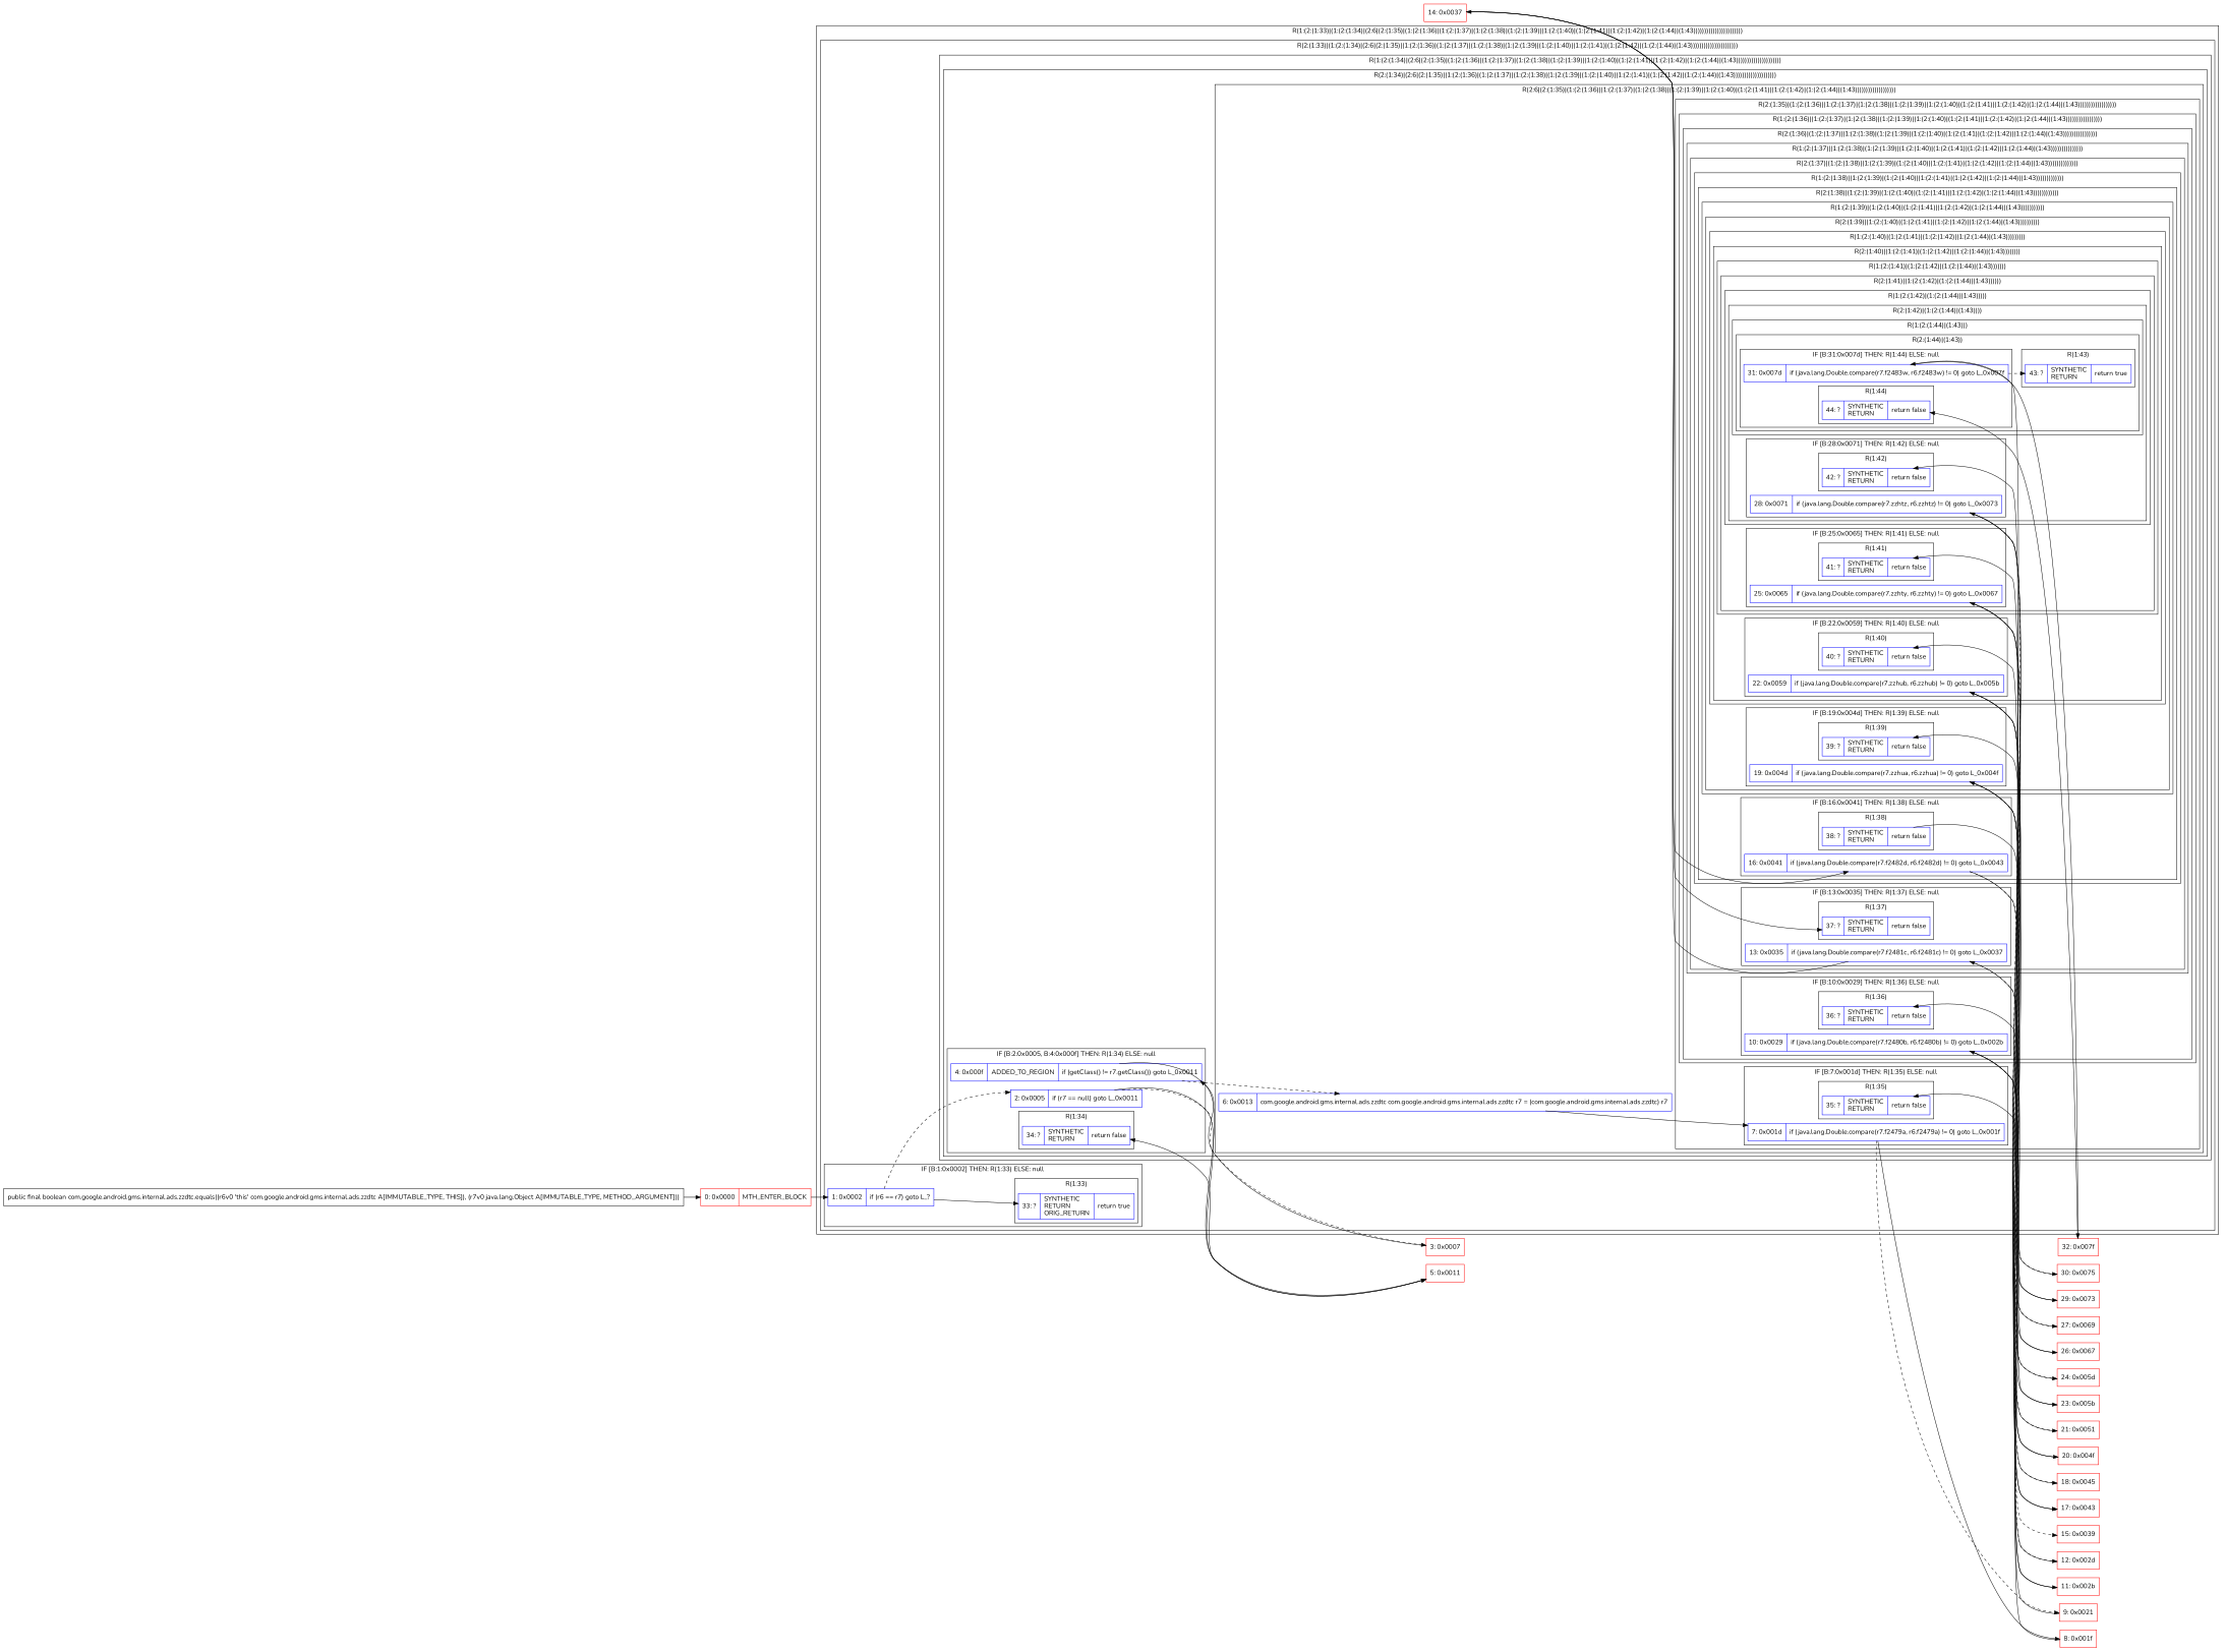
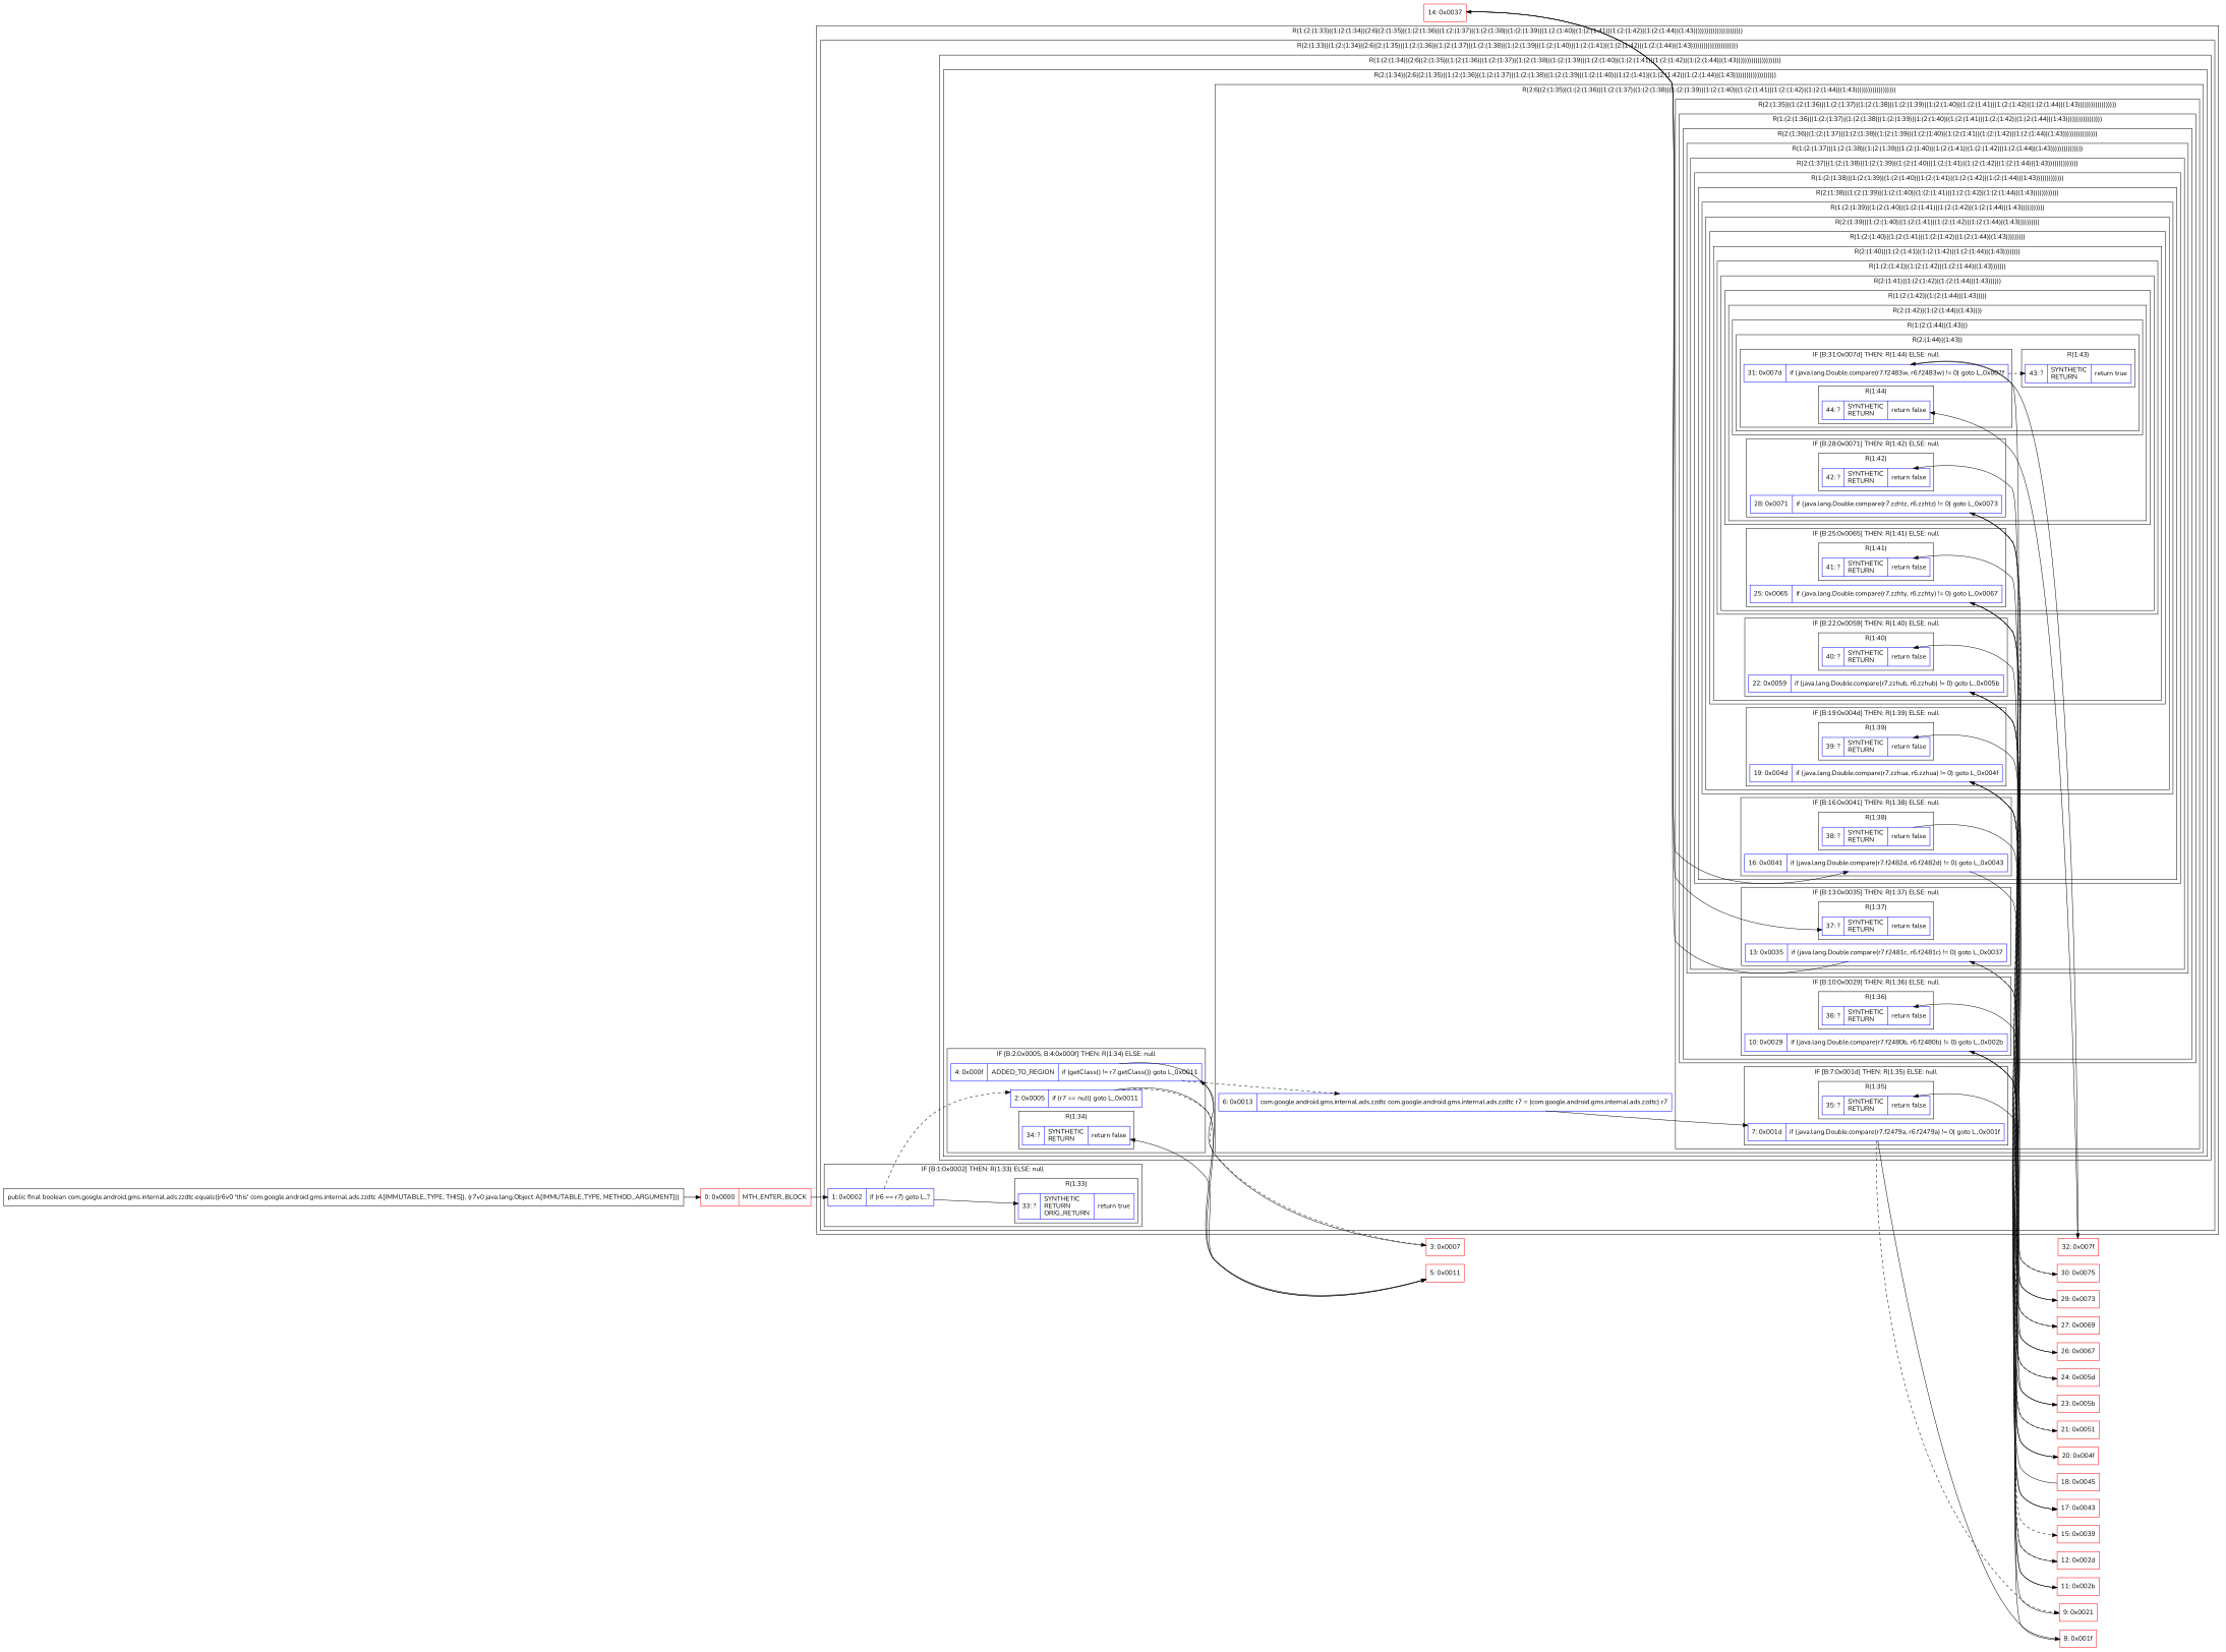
  digraph {
    fontname=Nunito
    rankdir=LR
    node [color=blue fontname=Nunito shape=record]
    edge [fontname=Nunito]
    n1 [label="{33\:\ ?|SYNTHETIC\lRETURN\lORIG_RETURN\l|return true\l}"]
    n2 [label="{1\:\ 0x0002|if (r6 == r7) goto L_?\l}"]
    n3 [label="{34\:\ ?|SYNTHETIC\lRETURN\l|return false\l}"]
    n4 [label="{2\:\ 0x0005|if (r7 == null) goto L_0x0011\l}"]
    n5 [label="{4\:\ 0x000f|ADDED_TO_REGION\l|if (getClass() != r7.getClass()) goto L_0x0011\l}"]
    n6 [label="{35\:\ ?|SYNTHETIC\lRETURN\l|return false\l}"]
    n7 [label="{7\:\ 0x001d|if (java.lang.Double.compare(r7.f2479a, r6.f2479a) != 0) goto L_0x001f\l}"]
    n8 [label="{36\:\ ?|SYNTHETIC\lRETURN\l|return false\l}"]
    n9 [label="{10\:\ 0x0029|if (java.lang.Double.compare(r7.f2480b, r6.f2480b) != 0) goto L_0x002b\l}"]
    n10 [label="{37\:\ ?|SYNTHETIC\lRETURN\l|return false\l}"]
    n11 [label="{13\:\ 0x0035|if (java.lang.Double.compare(r7.f2481c, r6.f2481c) != 0) goto L_0x0037\l}"]
    n12 [label="{38\:\ ?|SYNTHETIC\lRETURN\l|return false\l}"]
    n13 [label="{16\:\ 0x0041|if (java.lang.Double.compare(r7.f2482d, r6.f2482d) != 0) goto L_0x0043\l}"]
    n14 [label="{39\:\ ?|SYNTHETIC\lRETURN\l|return false\l}"]
    n15 [label="{19\:\ 0x004d|if (java.lang.Double.compare(r7.zzhua, r6.zzhua) != 0) goto L_0x004f\l}"]
    n16 [label="{40\:\ ?|SYNTHETIC\lRETURN\l|return false\l}"]
    n17 [label="{22\:\ 0x0059|if (java.lang.Double.compare(r7.zzhub, r6.zzhub) != 0) goto L_0x005b\l}"]
    n18 [label="{41\:\ ?|SYNTHETIC\lRETURN\l|return false\l}"]
    n19 [label="{25\:\ 0x0065|if (java.lang.Double.compare(r7.zzhty, r6.zzhty) != 0) goto L_0x0067\l}"]
    n20 [label="{42\:\ ?|SYNTHETIC\lRETURN\l|return false\l}"]
    n21 [label="{28\:\ 0x0071|if (java.lang.Double.compare(r7.zzhtz, r6.zzhtz) != 0) goto L_0x0073\l}"]
    n22 [label="{44\:\ ?|SYNTHETIC\lRETURN\l|return false\l}"]
    n23 [label="{31\:\ 0x007d|if (java.lang.Double.compare(r7.f2483w, r6.f2483w) != 0) goto L_0x007f\l}"]
    n24 [label="{43\:\ ?|SYNTHETIC\lRETURN\l|return true\l}"]
    n25 [label="{6\:\ 0x0013|com.google.android.gms.internal.ads.zzdtc com.google.android.gms.internal.ads.zzdtc r7 = (com.google.android.gms.internal.ads.zzdtc) r7\l}"]
    n26 [color=red label="{3\:\ 0x0007}"]
    n27 [color=red label="{5\:\ 0x0011}"]
    n28 [color=red label="{8\:\ 0x001f}"]
    n29 [color=red label="{9\:\ 0x0021}"]
    n30 [color=red label="{11\:\ 0x002b}"]
    n31 [color=red label="{12\:\ 0x002d}"]
    n32 [color=red label="{14\:\ 0x0037}"]
    n33 [color=red label="{15\:\ 0x0039}"]
    n34 [color=red label="{17\:\ 0x0043}"]
    n35 [color=red label="{18\:\ 0x0045}"]
    n36 [color=red label="{20\:\ 0x004f}"]
    n37 [color=red label="{21\:\ 0x0051}"]
    n38 [color=red label="{23\:\ 0x005b}"]
    n39 [color=red label="{24\:\ 0x005d}"]
    n40 [color=red label="{26\:\ 0x0067}"]
    n41 [color=red label="{27\:\ 0x0069}"]
    n42 [color=red label="{29\:\ 0x0073}"]
    n43 [color=red label="{30\:\ 0x0075}"]
    n44 [color=red label="{32\:\ 0x007f}"]
    n45 [color=red label="{0\:\ 0x0000|MTH_ENTER_BLOCK\l}"]
    n46 [label="{public final boolean com.google.android.gms.internal.ads.zzdtc.equals((r6v0 'this' com.google.android.gms.internal.ads.zzdtc A[IMMUTABLE_TYPE, THIS]), (r7v0 java.lang.Object A[IMMUTABLE_TYPE, METHOD_ARGUMENT])) }" color=""]
    subgraph cluster_1 {
      label="R(1:(2:(1:33)|(1:(2:(1:34)|(2:6|(2:(1:35)|(1:(2:(1:36)|(1:(2:(1:37)|(1:(2:(1:38)|(1:(2:(1:39)|(1:(2:(1:40)|(1:(2:(1:41)|(1:(2:(1:42)|(1:(2:(1:44)|(1:43)))))))))))))))))))))))"
      subgraph cluster_2 {
        label="R(2:(1:33)|(1:(2:(1:34)|(2:6|(2:(1:35)|(1:(2:(1:36)|(1:(2:(1:37)|(1:(2:(1:38)|(1:(2:(1:39)|(1:(2:(1:40)|(1:(2:(1:41)|(1:(2:(1:42)|(1:(2:(1:44)|(1:43))))))))))))))))))))))"
        subgraph cluster_3 {
          label="IF [B:1:0x0002] THEN: R(1:33) ELSE: null"
          n2
          subgraph cluster_4 {
            label="R(1:33)"
            n1
          }
        }
        subgraph cluster_5 {
          label="R(1:(2:(1:34)|(2:6|(2:(1:35)|(1:(2:(1:36)|(1:(2:(1:37)|(1:(2:(1:38)|(1:(2:(1:39)|(1:(2:(1:40)|(1:(2:(1:41)|(1:(2:(1:42)|(1:(2:(1:44)|(1:43)))))))))))))))))))))"
          subgraph cluster_6 {
            label="R(2:(1:34)|(2:6|(2:(1:35)|(1:(2:(1:36)|(1:(2:(1:37)|(1:(2:(1:38)|(1:(2:(1:39)|(1:(2:(1:40)|(1:(2:(1:41)|(1:(2:(1:42)|(1:(2:(1:44)|(1:43))))))))))))))))))))"
            subgraph cluster_7 {
              label="IF [B:2:0x0005, B:4:0x000f] THEN: R(1:34) ELSE: null"
              n4
              n5
              subgraph cluster_8 {
                label="R(1:34)"
                n3
              }
            }
            subgraph cluster_9 {
              label="R(2:6|(2:(1:35)|(1:(2:(1:36)|(1:(2:(1:37)|(1:(2:(1:38)|(1:(2:(1:39)|(1:(2:(1:40)|(1:(2:(1:41)|(1:(2:(1:42)|(1:(2:(1:44)|(1:43)))))))))))))))))))"
              n25
              subgraph cluster_10 {
                label="R(2:(1:35)|(1:(2:(1:36)|(1:(2:(1:37)|(1:(2:(1:38)|(1:(2:(1:39)|(1:(2:(1:40)|(1:(2:(1:41)|(1:(2:(1:42)|(1:(2:(1:44)|(1:43))))))))))))))))))"
                subgraph cluster_11 {
                  label="IF [B:7:0x001d] THEN: R(1:35) ELSE: null"
                  n7
                  subgraph cluster_12 {
                    label="R(1:35)"
                    n6
                  }
                }
                subgraph cluster_13 {
                  label="R(1:(2:(1:36)|(1:(2:(1:37)|(1:(2:(1:38)|(1:(2:(1:39)|(1:(2:(1:40)|(1:(2:(1:41)|(1:(2:(1:42)|(1:(2:(1:44)|(1:43)))))))))))))))))"
                  subgraph cluster_14 {
                    label="R(2:(1:36)|(1:(2:(1:37)|(1:(2:(1:38)|(1:(2:(1:39)|(1:(2:(1:40)|(1:(2:(1:41)|(1:(2:(1:42)|(1:(2:(1:44)|(1:43))))))))))))))))"
                    subgraph cluster_15 {
                      label="IF [B:10:0x0029] THEN: R(1:36) ELSE: null"
                      n9
                      subgraph cluster_16 {
                        label="R(1:36)"
                        n8
                      }
                    }
                    subgraph cluster_17 {
                      label="R(1:(2:(1:37)|(1:(2:(1:38)|(1:(2:(1:39)|(1:(2:(1:40)|(1:(2:(1:41)|(1:(2:(1:42)|(1:(2:(1:44)|(1:43)))))))))))))))"
                      subgraph cluster_18 {
                        label="R(2:(1:37)|(1:(2:(1:38)|(1:(2:(1:39)|(1:(2:(1:40)|(1:(2:(1:41)|(1:(2:(1:42)|(1:(2:(1:44)|(1:43))))))))))))))"
                        subgraph cluster_19 {
                          label="IF [B:13:0x0035] THEN: R(1:37) ELSE: null"
                          n11
                          subgraph cluster_20 {
                            label="R(1:37)"
                            n10
                          }
                        }
                        subgraph cluster_21 {
                          label="R(1:(2:(1:38)|(1:(2:(1:39)|(1:(2:(1:40)|(1:(2:(1:41)|(1:(2:(1:42)|(1:(2:(1:44)|(1:43)))))))))))))"
                          subgraph cluster_22 {
                            label="R(2:(1:38)|(1:(2:(1:39)|(1:(2:(1:40)|(1:(2:(1:41)|(1:(2:(1:42)|(1:(2:(1:44)|(1:43))))))))))))"
                            subgraph cluster_23 {
                              label="IF [B:16:0x0041] THEN: R(1:38) ELSE: null"
                              n13
                              subgraph cluster_24 {
                                label="R(1:38)"
                                n12
                              }
                            }
                            subgraph cluster_25 {
                              label="R(1:(2:(1:39)|(1:(2:(1:40)|(1:(2:(1:41)|(1:(2:(1:42)|(1:(2:(1:44)|(1:43)))))))))))"
                              subgraph cluster_26 {
                                label="R(2:(1:39)|(1:(2:(1:40)|(1:(2:(1:41)|(1:(2:(1:42)|(1:(2:(1:44)|(1:43))))))))))"
                                subgraph cluster_27 {
                                  label="IF [B:19:0x004d] THEN: R(1:39) ELSE: null"
                                  n15
                                  subgraph cluster_28 {
                                    label="R(1:39)"
                                    n14
                                  }
                                }
                                subgraph cluster_29 {
                                  label="R(1:(2:(1:40)|(1:(2:(1:41)|(1:(2:(1:42)|(1:(2:(1:44)|(1:43)))))))))"
                                  subgraph cluster_30 {
                                    label="R(2:(1:40)|(1:(2:(1:41)|(1:(2:(1:42)|(1:(2:(1:44)|(1:43))))))))"
                                    subgraph cluster_31 {
                                      label="IF [B:22:0x0059] THEN: R(1:40) ELSE: null"
                                      n17
                                      subgraph cluster_32 {
                                        label="R(1:40)"
                                        n16
                                      }
                                    }
                                    subgraph cluster_33 {
                                      label="R(1:(2:(1:41)|(1:(2:(1:42)|(1:(2:(1:44)|(1:43)))))))"
                                      subgraph cluster_34 {
                                        label="R(2:(1:41)|(1:(2:(1:42)|(1:(2:(1:44)|(1:43))))))"
                                        subgraph cluster_35 {
                                          label="IF [B:25:0x0065] THEN: R(1:41) ELSE: null"
                                          n19
                                          subgraph cluster_36 {
                                            label="R(1:41)"
                                            n18
                                          }
                                        }
                                        subgraph cluster_37 {
                                          label="R(1:(2:(1:42)|(1:(2:(1:44)|(1:43)))))"
                                          subgraph cluster_38 {
                                            label="R(2:(1:42)|(1:(2:(1:44)|(1:43))))"
                                            subgraph cluster_39 {
                                              label="IF [B:28:0x0071] THEN: R(1:42) ELSE: null"
                                              n21
                                              subgraph cluster_40 {
                                                label="R(1:42)"
                                                n20
                                              }
                                            }
                                            subgraph cluster_41 {
                                              label="R(1:(2:(1:44)|(1:43)))"
                                              subgraph cluster_42 {
                                                label="R(2:(1:44)|(1:43))"
                                                subgraph cluster_43 {
                                                  label="IF [B:31:0x007d] THEN: R(1:44) ELSE: null"
                                                  n23
                                                  subgraph cluster_44 {
                                                    label="R(1:44)"
                                                    n22
                                                  }
                                                }
                                                subgraph cluster_45 {
                                                  label="R(1:43)"
                                                  n24
                                                }
                                              }
                                            }
                                          }
                                        }
                                      }
                                    }
                                  }
                                }
                              }
                            }
                          }
                        }
                      }
                    }
                  }
                }
              }
            }
          }
        }
      }
    }
    n2 -> n1
    n2 -> n4 [style=dashed]
    n4 -> n26 [style=dashed]
    n4 -> n27
    n5 -> n25 [style=dashed]
    n5 -> n27
    n7 -> n28
    n7 -> n29 [style=dashed]
    n9 -> n30
    n9 -> n31 [style=dashed]
    n11 -> n32
    n11 -> n33 [style=dashed]
    n12 -> n34
    n13 -> n34
-   n13 -> n35 [style=dashed]
    n15 -> n36
    n15 -> n37 [style=dashed]
    n17 -> n38
    n17 -> n39 [style=dashed]
    n19 -> n40
    n19 -> n41 [style=dashed]
    n21 -> n42
    n21 -> n43 [style=dashed]
    n23 -> n24 [style=dashed]
    n23 -> n44
    n25 -> n7
    n26 -> n5
    n27 -> n3
    n28 -> n6
    n29 -> n9
    n30 -> n8
    n31 -> n11
    n32 -> n10
    n32 -> n13
    n35 -> n15
    n36 -> n14
    n37 -> n17
    n38 -> n16
    n39 -> n19
    n40 -> n18
    n41 -> n21
    n42 -> n20
    n43 -> n23
    n44 -> n22
    n45 -> n2
    n46 -> n45
  }
